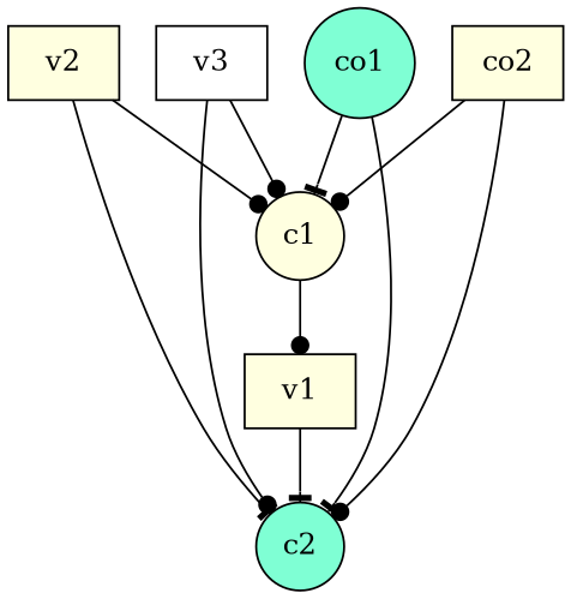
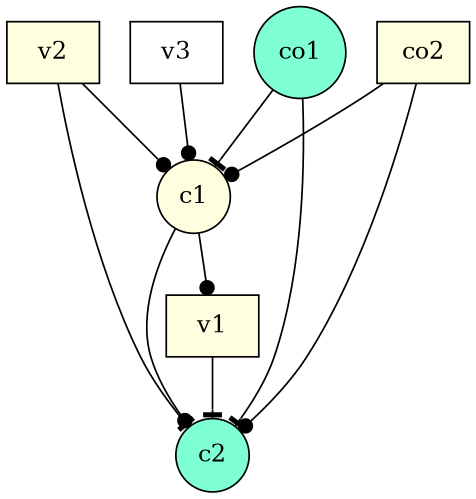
  strict digraph {
    node [fillcolor=lightyellow shape=box style=filled]
    edge [arrowhead=dot weight=1]
    v1
    c1 [shape=circle]
    c2 [fillcolor=aquamarine shape=circle]
    v2
    v3 [fillcolor=white]
    co1 [fillcolor=aquamarine shape=circle]
    co2
    v1 -> c2 [arrowhead=tee]
    c1 -> v1
    v2 -> c1
    v2 -> c2 [arrowhead=tee]
    v3 -> c1
-   v3 -> c2
+   c1 -> c2
    co1 -> c1 [arrowhead=tee]
    co1 -> c2 [arrowhead=tee]
    co2 -> c1
    co2 -> c2
  }
